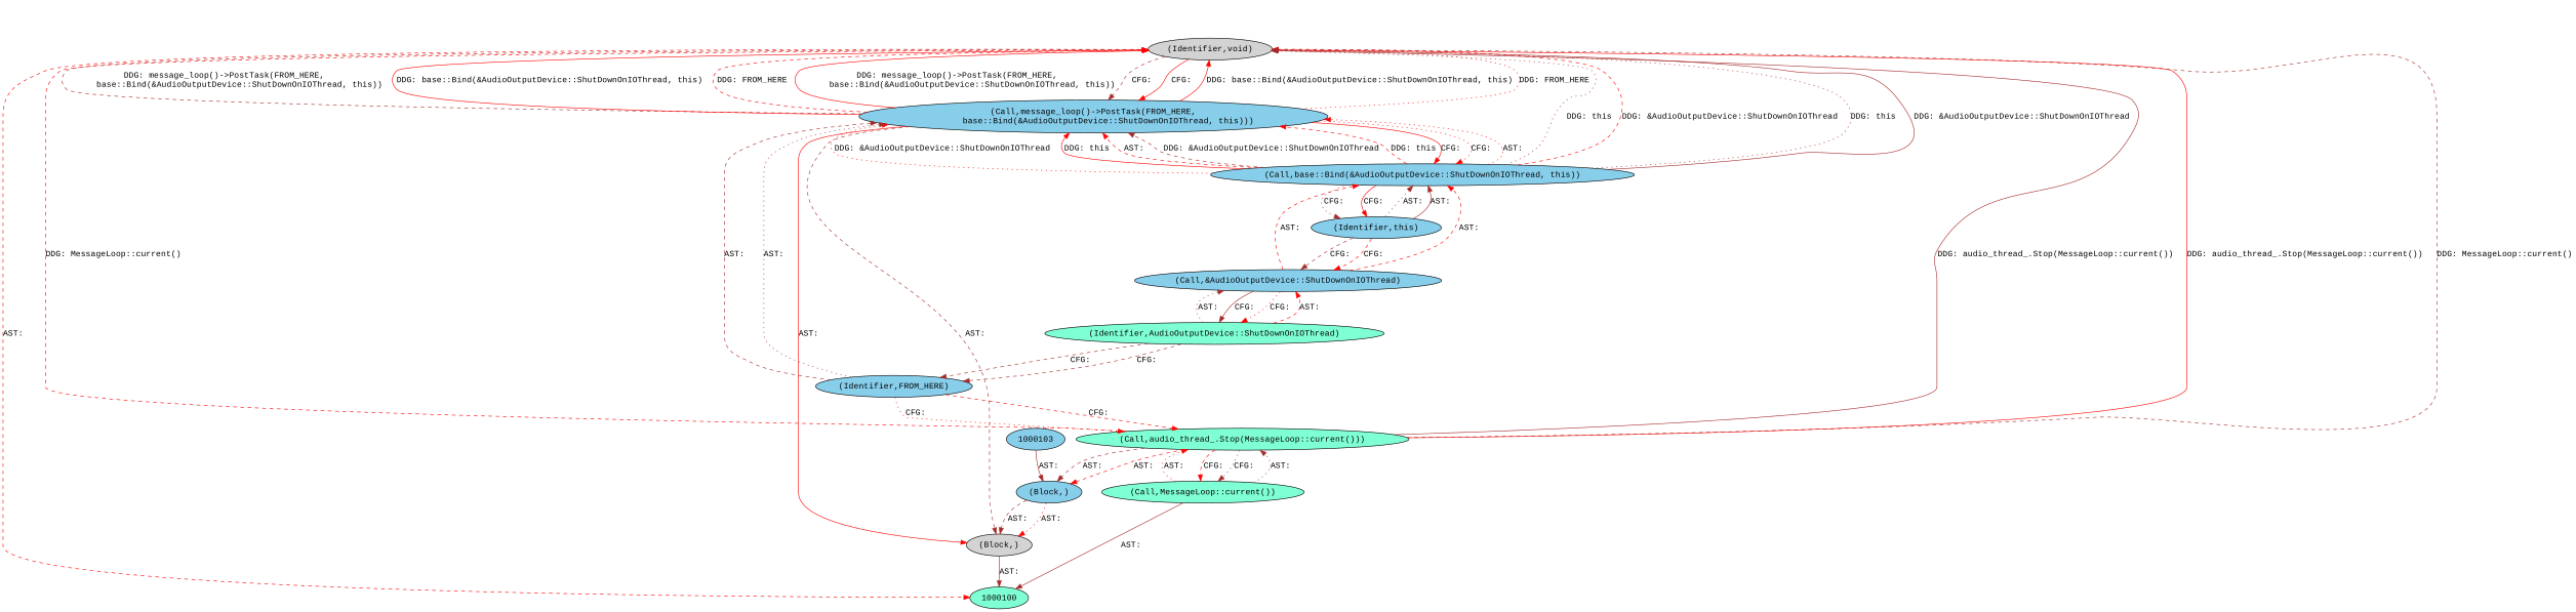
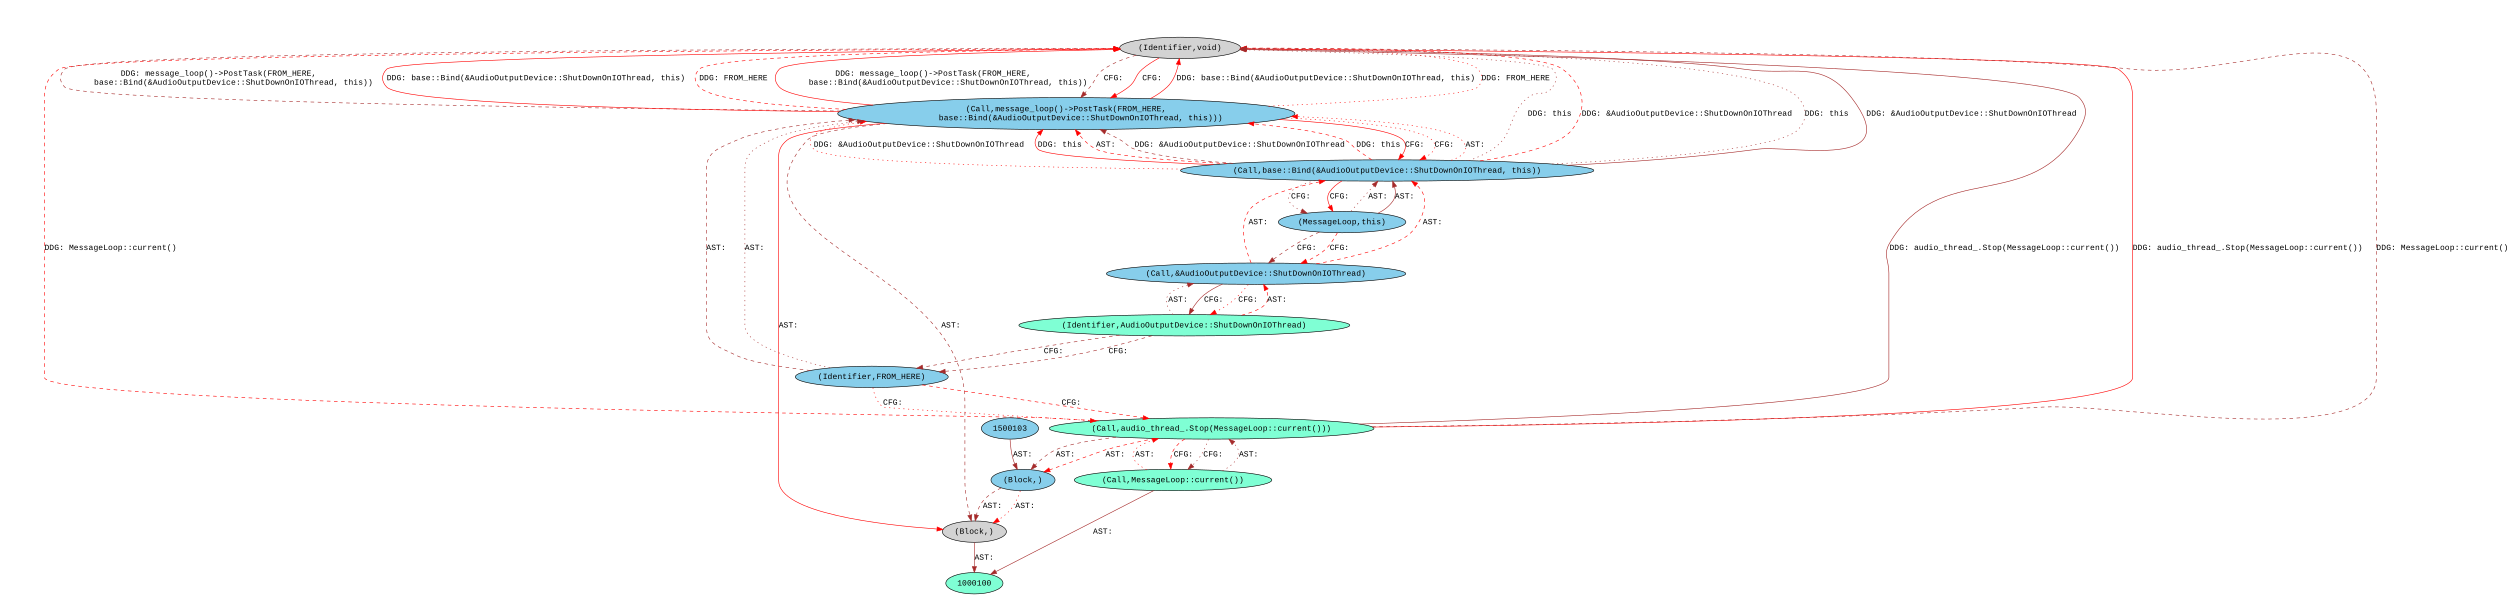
  digraph {
    fontname="Liberation Mono"
    node [fillcolor=skyblue fontname="Liberation Mono" style=filled]
    edge [color=red fontname="Liberation Mono" style=dashed]
    n1 [fillcolor=lightgrey label="(Identifier,void)"]
    n2 [label="(Call,message_loop()->PostTask(FROM_HERE,\n      base::Bind(&AudioOutputDevice::ShutDownOnIOThread, this)))"]
    1000100 [fillcolor=aquamarine]
    n4 [fillcolor=lightgrey label="(Block,)"]
    n5 [label="(Call,base::Bind(&AudioOutputDevice::ShutDownOnIOThread, this))"]
    n6 [label="(Block,)"]
    n7 [fillcolor=aquamarine label="(Call,MessageLoop::current())"]
    n8 [fillcolor=aquamarine label="(Call,audio_thread_.Stop(MessageLoop::current()))"]
    n9 [label="(Identifier,FROM_HERE)"]
-   n10 [label="(Identifier,this)"]
+   n10 [label="(MessageLoop,this)"]
    n11 [label="(Call,&AudioOutputDevice::ShutDownOnIOThread)"]
    n12 [fillcolor=aquamarine label="(Identifier,AudioOutputDevice::ShutDownOnIOThread)"]
-   1000103
+   1000103 [label=1500103]
    n1 -> n2 [color=brown label="CFG: "]
    n1 -> n2 [label="CFG: " style=solid]
-   n1 -> 1000100 [label="AST: "]
    n2 -> n1 [label="DDG: base::Bind(&AudioOutputDevice::ShutDownOnIOThread, this)" style=solid]
    n2 -> n1 [label="DDG: FROM_HERE" style=dotted]
    n2 -> n1 [color=brown label="DDG: message_loop()->PostTask(FROM_HERE,\n      base::Bind(&AudioOutputDevice::ShutDownOnIOThread, this))"]
    n2 -> n1 [label="DDG: base::Bind(&AudioOutputDevice::ShutDownOnIOThread, this)" style=solid]
    n2 -> n1 [label="DDG: FROM_HERE"]
    n2 -> n1 [label="DDG: message_loop()->PostTask(FROM_HERE,\n      base::Bind(&AudioOutputDevice::ShutDownOnIOThread, this))" style=solid]
    n2 -> n4 [label="AST: " style=solid]
    n2 -> n4 [color=brown label="AST: "]
    n2 -> n5 [label="CFG: " style=solid]
    n2 -> n5 [label="CFG: " style=dotted]
    n4 -> 1000100 [color=brown label="AST: " style=solid]
    n5 -> n1 [color=brown label="DDG: this" style=dotted]
    n5 -> n1 [color=brown label="DDG: &AudioOutputDevice::ShutDownOnIOThread" style=solid]
    n5 -> n1 [color=brown label="DDG: this" style=dotted]
    n5 -> n1 [label="DDG: &AudioOutputDevice::ShutDownOnIOThread"]
    n5 -> n2 [label="AST: " style=dotted]
    n5 -> n2 [label="DDG: &AudioOutputDevice::ShutDownOnIOThread" style=dotted]
    n5 -> n2 [label="DDG: this" style=solid]
    n5 -> n2 [label="AST: "]
    n5 -> n2 [color=brown label="DDG: &AudioOutputDevice::ShutDownOnIOThread"]
    n5 -> n2 [label="DDG: this"]
    n5 -> n10 [color=brown label="CFG: " style=dotted]
    n5 -> n10 [label="CFG: " style=solid]
    n6 -> n4 [label="AST: " style=dotted]
    n6 -> n4 [color=brown label="AST: "]
    n7 -> 1000100 [color=brown label="AST: " style=solid]
    n7 -> n8 [color=brown label="AST: " style=dotted]
    n7 -> n8 [label="AST: " style=dotted]
    n8 -> n1 [label="DDG: audio_thread_.Stop(MessageLoop::current())" style=solid]
    n8 -> n1 [label="DDG: MessageLoop::current()"]
    n8 -> n1 [color=brown label="DDG: audio_thread_.Stop(MessageLoop::current())" style=solid]
    n8 -> n1 [color=brown label="DDG: MessageLoop::current()"]
    n8 -> n6 [color=brown label="AST: "]
    n8 -> n6 [label="AST: "]
    n8 -> n7 [label="CFG: "]
    n8 -> n7 [color=brown label="CFG: " style=dotted]
    n9 -> n2 [color=brown label="AST: "]
    n9 -> n2 [color=brown label="AST: " style=dotted]
    n9 -> n8 [label="CFG: " style=dotted]
    n9 -> n8 [label="CFG: "]
    n10 -> n5 [color=brown label="AST: " style=dotted]
    n10 -> n5 [color=brown label="AST: " style=solid]
    n10 -> n11 [color=brown label="CFG: "]
    n10 -> n11 [label="CFG: "]
    n11 -> n5 [label="AST: "]
    n11 -> n5 [label="AST: "]
    n11 -> n12 [color=brown label="CFG: " style=solid]
    n11 -> n12 [label="CFG: " style=dotted]
    n12 -> n9 [color=brown label="CFG: "]
    n12 -> n9 [color=brown label="CFG: "]
    n12 -> n11 [label="AST: "]
    n12 -> n11 [color=brown label="AST: " style=dotted]
    1000103 -> n6 [color=brown label="AST: " style=solid]
  }
